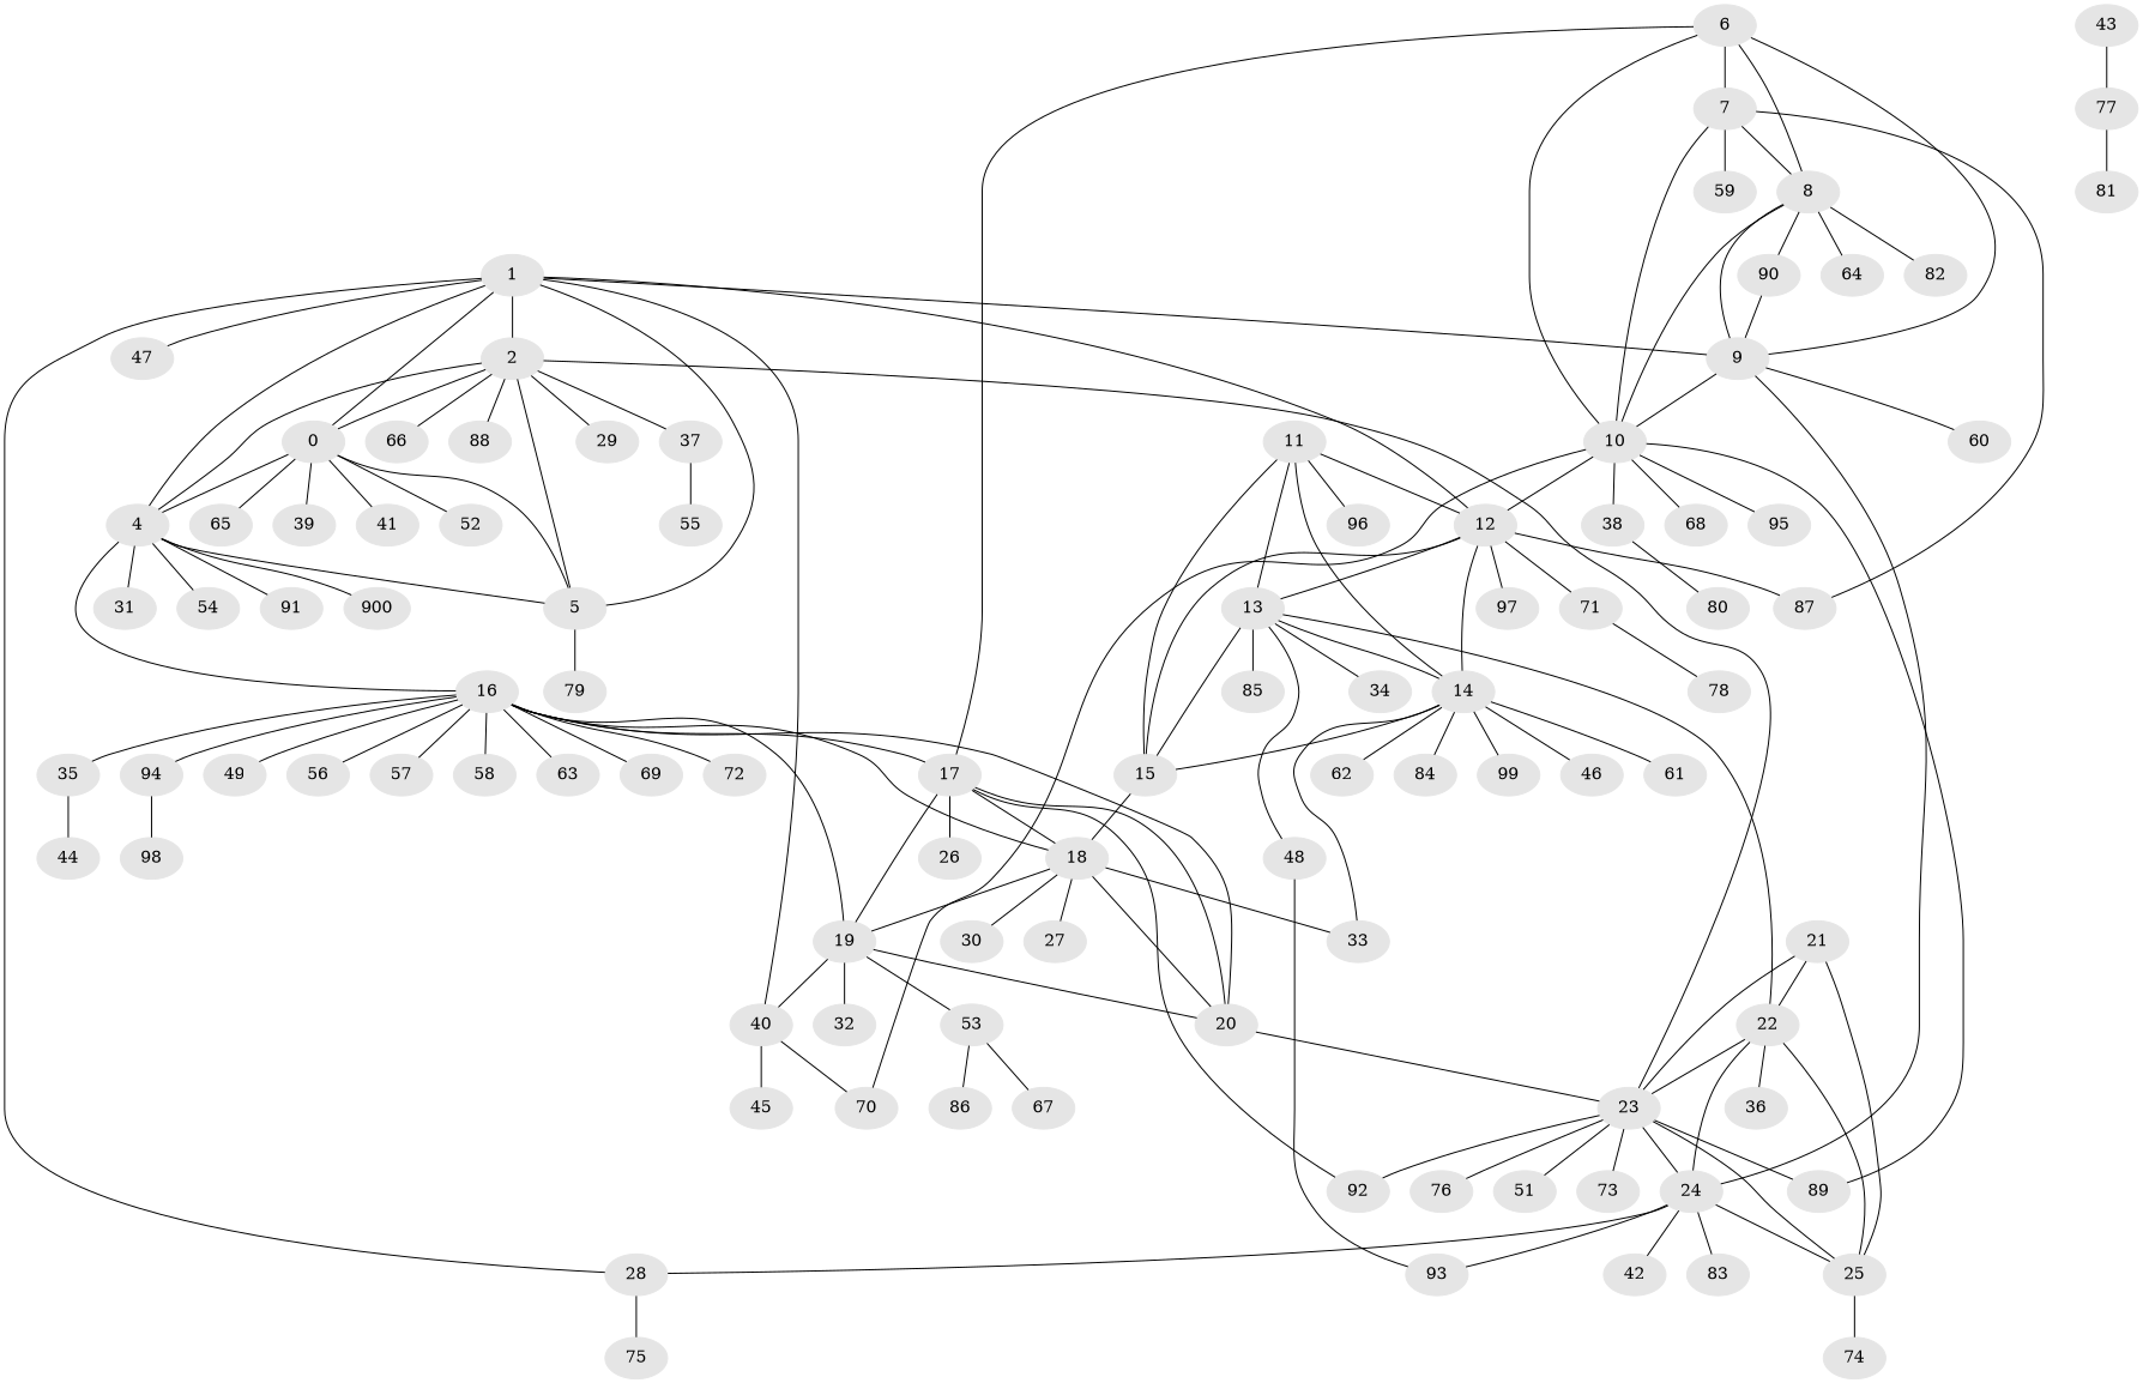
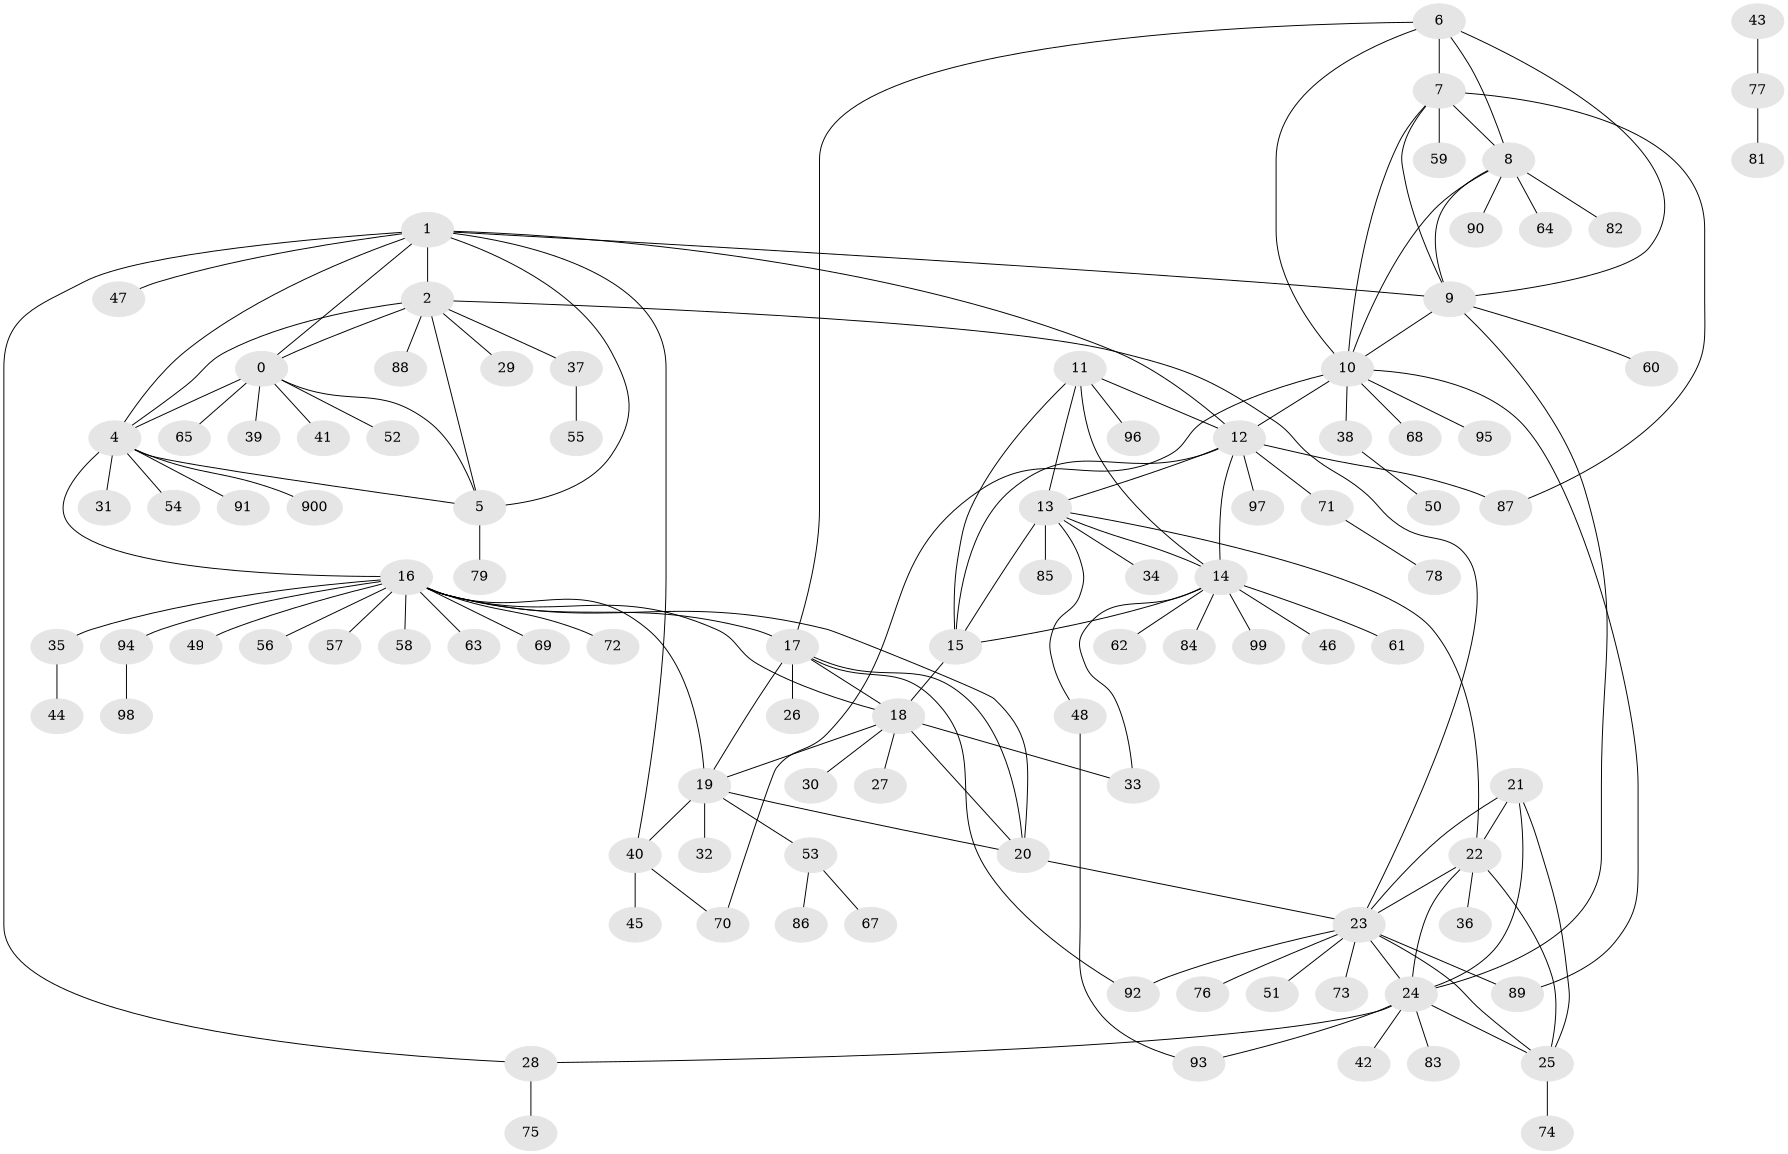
  graph {
    node [color=gray90 style=filled]
    1
    2
    n3 [label=0]
    4
    5
    9
    12
    28
    40
    47
    23
    29
    37
-   66
    88
    39
    41
    52
    65
    16
    31
    54
    91
    n24 [label=900]
    79
    10
    24
    60
    87
    13
    14
    15
    71
    97
    75
    70
    45
    89
    92
    25
    51
    73
    76
    55
    17
    18
    19
    20
    35
    49
    56
    57
    58
    63
    69
    72
    94
    6
    7
    8
    59
    64
    82
    90
    38
    68
    95
    26
    42
    83
    93
    43
    77
-   80
+   80 [label=50]
    11
    96
    22
    34
    48
    85
    33
    46
    61
    62
    84
    99
    78
    36
    27
    30
    32
    53
    44
    98
    67
    86
    21
    74
    81
    1 -- 2
    1 -- n3
    1 -- 4
    1 -- 5
    1 -- 9
    1 -- 12
    1 -- 28
    1 -- 40
    1 -- 47
    2 -- n3
    2 -- 4
    2 -- 5
    2 -- 23
    2 -- 29
    2 -- 37
-   2 -- 66
    2 -- 88
    n3 -- 4
    n3 -- 5
    n3 -- 39
    n3 -- 41
    n3 -- 52
    n3 -- 65
    4 -- 5
    4 -- 16
    4 -- 31
    4 -- 54
    4 -- 91
    4 -- n24
    5 -- 79
    9 -- 10
    9 -- 24
    9 -- 60
    12 -- 87
    12 -- 13
    12 -- 14
    12 -- 15
    12 -- 71
    12 -- 97
    28 -- 75
    40 -- 70
    40 -- 45
    23 -- 24
    23 -- 89
    23 -- 92
    23 -- 25
    23 -- 51
    23 -- 73
    23 -- 76
    37 -- 55
    16 -- 17
    16 -- 18
    16 -- 19
    16 -- 20
    16 -- 35
    16 -- 49
    16 -- 56
    16 -- 57
    16 -- 58
    16 -- 63
    16 -- 69
    16 -- 72
    16 -- 94
    10 -- 12
    10 -- 70
    10 -- 89
    10 -- 38
    10 -- 68
    10 -- 95
    24 -- 28
    24 -- 25
    24 -- 42
    24 -- 83
    24 -- 93
    13 -- 14
    13 -- 15
    13 -- 22
    13 -- 34
    13 -- 48
    13 -- 85
    14 -- 15
    14 -- 33
    14 -- 46
    14 -- 61
    14 -- 62
    14 -- 84
    14 -- 99
    15 -- 18
    71 -- 78
    25 -- 74
    17 -- 92
    17 -- 18
    17 -- 19
    17 -- 20
    17 -- 26
    18 -- 19
    18 -- 20
    18 -- 33
    18 -- 27
    18 -- 30
    19 -- 40
    19 -- 20
    19 -- 32
    19 -- 53
    20 -- 23
    35 -- 44
    94 -- 98
    6 -- 9
    6 -- 10
    6 -- 17
    6 -- 7
    6 -- 8
-   90 -- 9
+   7 -- 9
    7 -- 10
    7 -- 87
    7 -- 8
    7 -- 59
    8 -- 9
    8 -- 10
    8 -- 64
    8 -- 82
    8 -- 90
    38 -- 80
    43 -- 77
    77 -- 81
    11 -- 12
    11 -- 13
    11 -- 14
    11 -- 15
    11 -- 96
    22 -- 23
    22 -- 24
    22 -- 25
    22 -- 36
    48 -- 93
    53 -- 67
    53 -- 86
    21 -- 23
+   21 -- 24
    21 -- 25
    21 -- 22
  }
